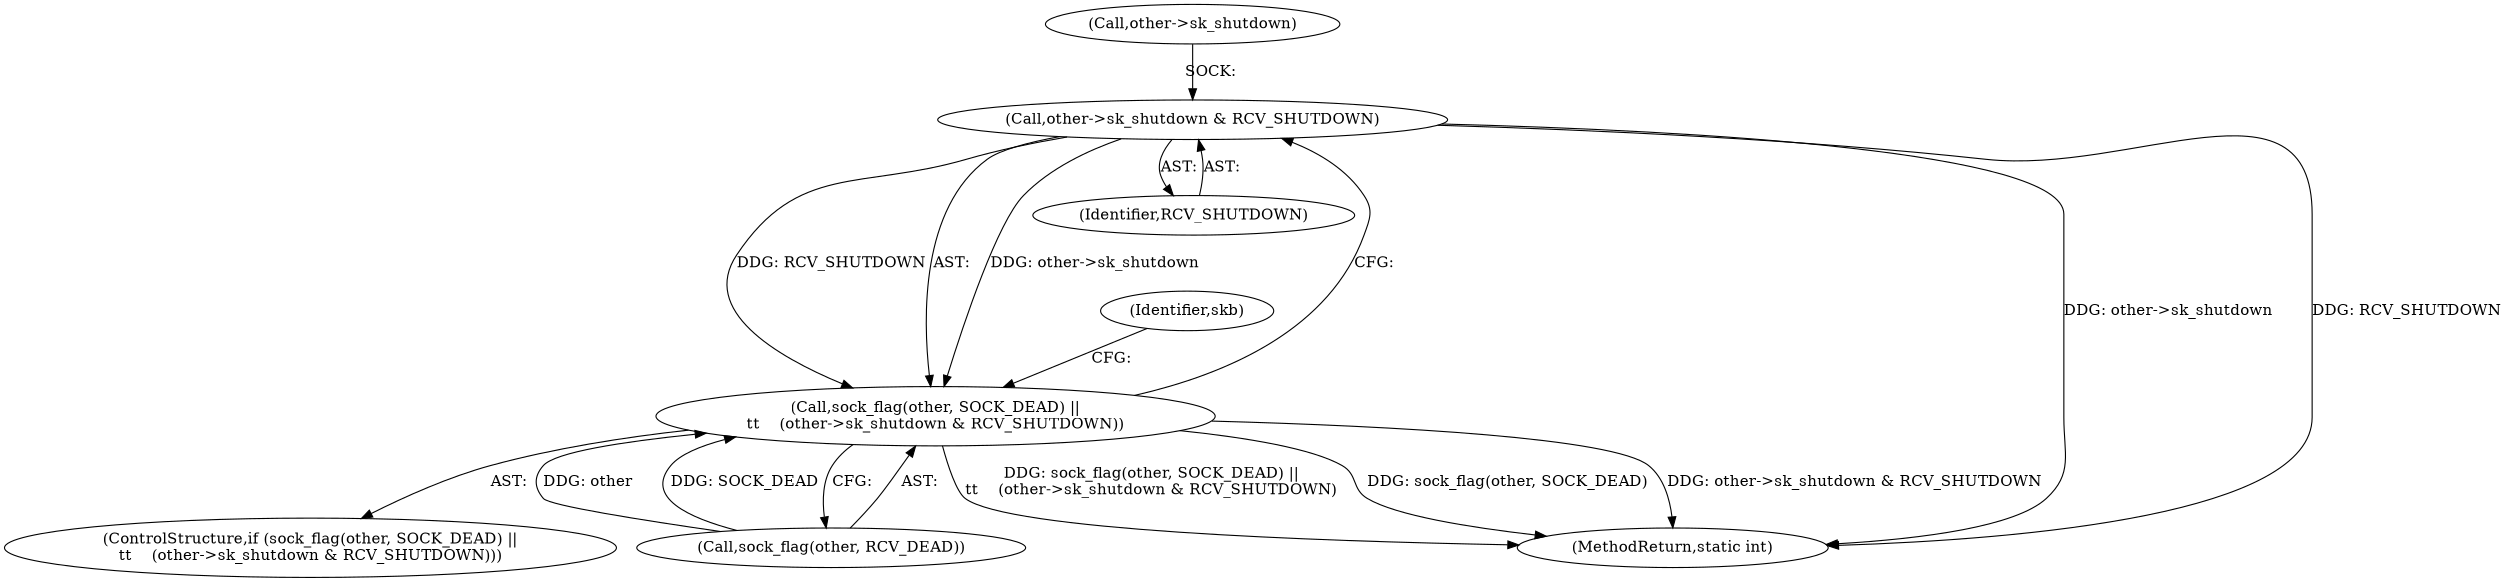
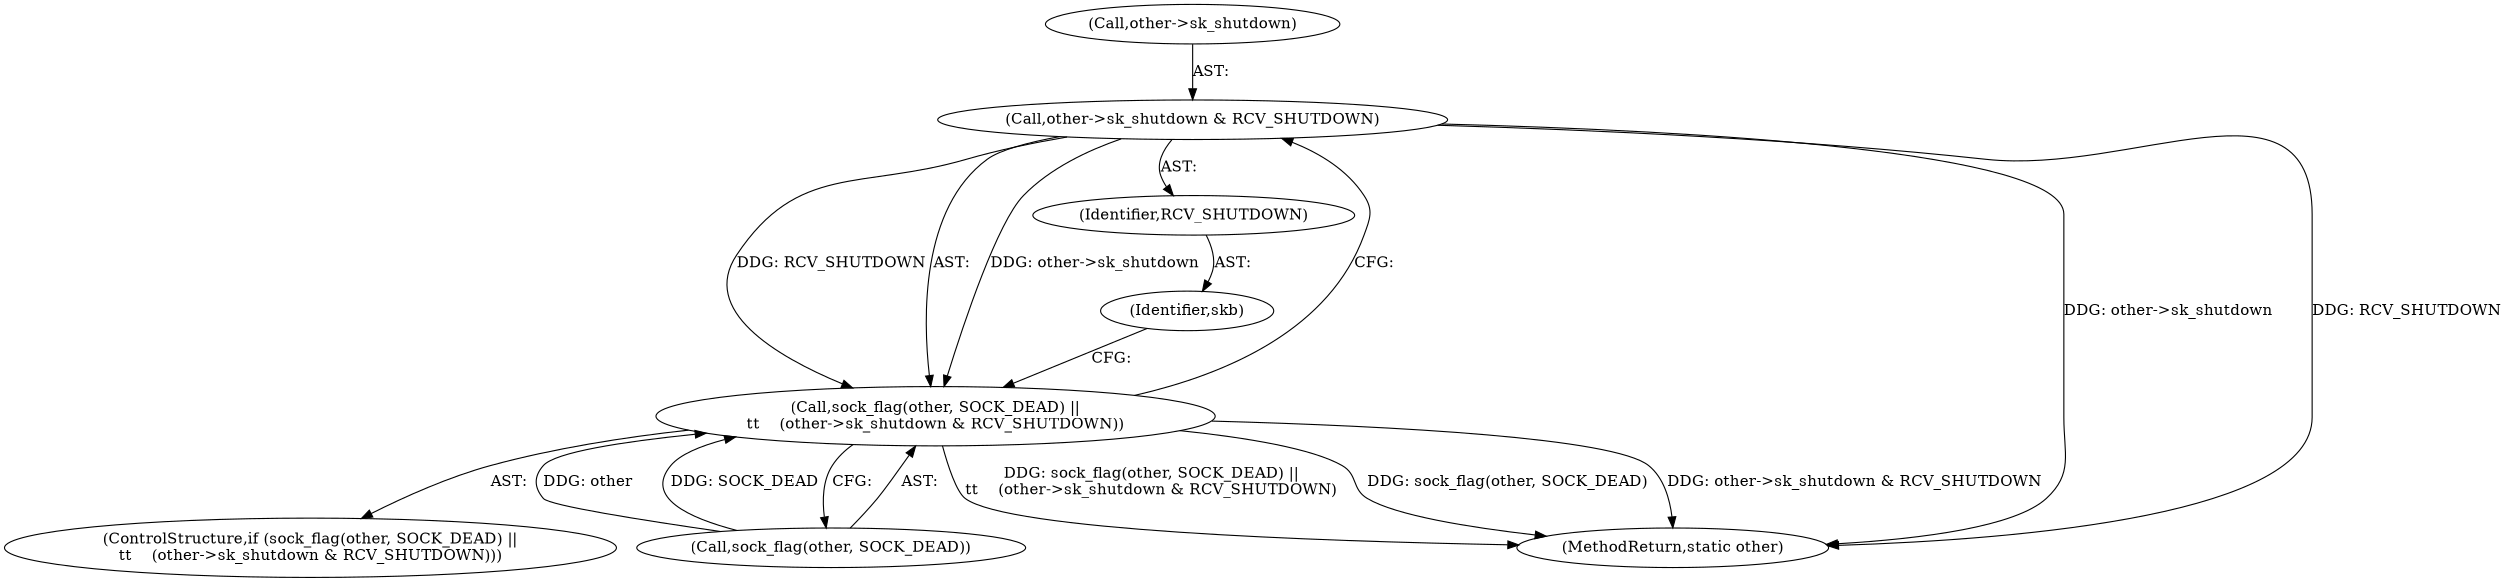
  digraph {
    n1 [label="(Call,other->sk_shutdown & RCV_SHUTDOWN)"]
    n2 [label="(Call,sock_flag(other, SOCK_DEAD) ||\n\t\t    (other->sk_shutdown & RCV_SHUTDOWN))"]
-   n3 [label="(MethodReturn,static int)"]
+   n3 [label="(MethodReturn,static other)"]
    n4 [label="(Identifier,RCV_SHUTDOWN)"]
    n5 [label="(ControlStructure,if (sock_flag(other, SOCK_DEAD) ||\n\t\t    (other->sk_shutdown & RCV_SHUTDOWN)))"]
-   n6 [label="(Call,sock_flag(other, RCV_DEAD))"]
+   n6 [label="(Call,sock_flag(other, SOCK_DEAD))"]
    n7 [label="(Identifier,skb)"]
    n8 [label="(Call,other->sk_shutdown)"]
    n1 -> n2 [label="AST: "]
    n1 -> n2 [label="DDG: other->sk_shutdown"]
    n1 -> n2 [label="DDG: RCV_SHUTDOWN"]
    n1 -> n3 [label="DDG: other->sk_shutdown"]
    n1 -> n3 [label="DDG: RCV_SHUTDOWN"]
    n1 -> n4 [label="AST: "]
    n2 -> n1 [label="CFG: "]
    n2 -> n3 [label="DDG: sock_flag(other, SOCK_DEAD)"]
    n2 -> n3 [label="DDG: other->sk_shutdown & RCV_SHUTDOWN"]
    n2 -> n3 [label="DDG: sock_flag(other, SOCK_DEAD) ||\n\t\t    (other->sk_shutdown & RCV_SHUTDOWN)"]
    n2 -> n5 [label="AST: "]
    n2 -> n6 [label="CFG: "]
-   n4 -> n1 [label="AST: "]
+   n4 -> n7 [label="AST: "]
    n6 -> n2 [label="AST: "]
    n6 -> n2 [label="DDG: other"]
    n6 -> n2 [label="DDG: SOCK_DEAD"]
    n7 -> n2 [label="CFG: "]
-   n8 -> n1 [label="SOCK: "]
+   n8 -> n1 [label="AST: "]
  }
